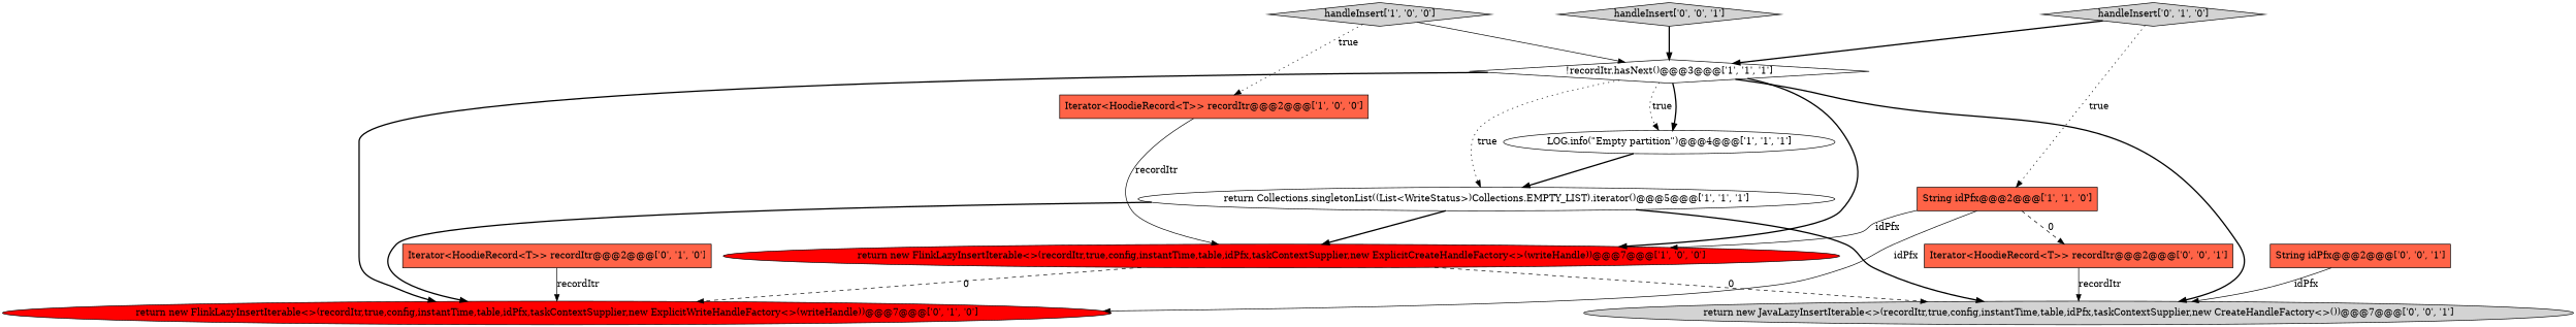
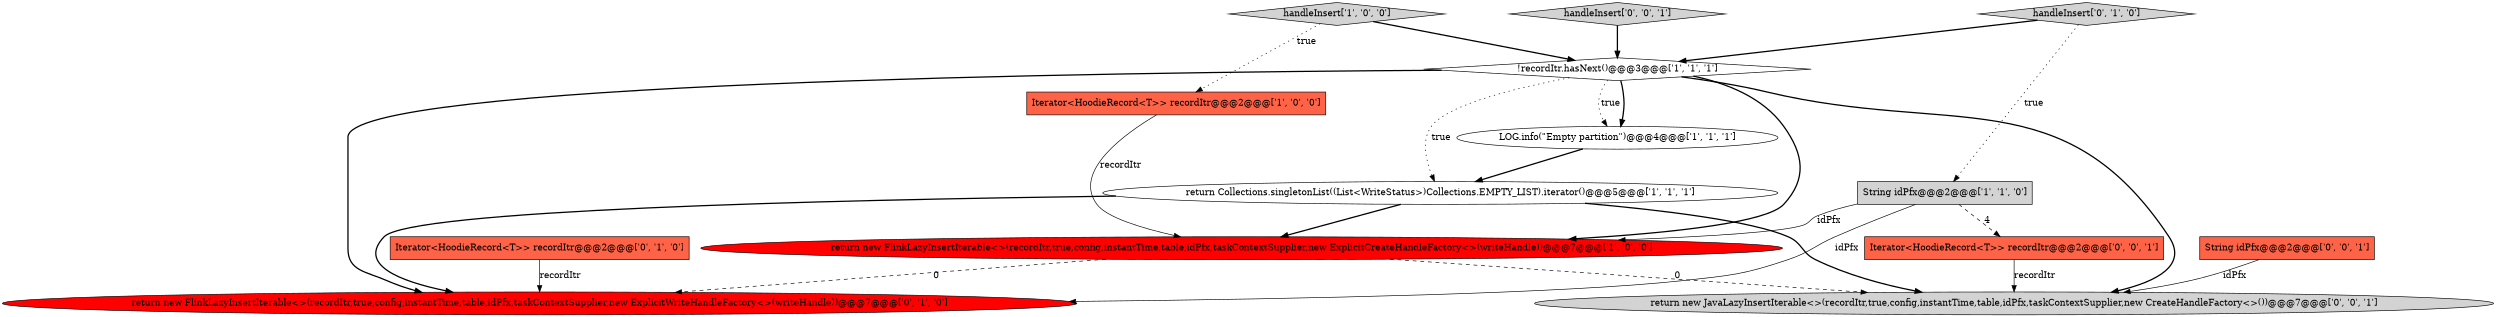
  digraph {
    node [fillcolor=tomato shape=box style=filled]
    edge [style=bold]
    n1 [fillcolor=lightgray label="handleInsert['1', '0', '0']" shape=diamond]
    n2 [label="Iterator<HoodieRecord<T>> recordItr@@@2@@@['1', '0', '0']"]
    n3 [fillcolor=white label="!recordItr.hasNext()@@@3@@@['1', '1', '1']" shape=diamond]
    n4 [fillcolor=red label="return new FlinkLazyInsertIterable<>(recordItr,true,config,instantTime,table,idPfx,taskContextSupplier,new ExplicitCreateHandleFactory<>(writeHandle))@@@7@@@['1', '0', '0']" shape=ellipse]
    n5 [fillcolor=lightgray label="return new JavaLazyInsertIterable<>(recordItr,true,config,instantTime,table,idPfx,taskContextSupplier,new CreateHandleFactory<>())@@@7@@@['0', '0', '1']" shape=ellipse]
    n6 [fillcolor=white label="LOG.info(\"Empty partition\")@@@4@@@['1', '1', '1']" shape=ellipse]
    n7 [fillcolor=white label="return Collections.singletonList((List<WriteStatus>)Collections.EMPTY_LIST).iterator()@@@5@@@['1', '1', '1']" shape=ellipse]
    n8 [fillcolor=red label="return new FlinkLazyInsertIterable<>(recordItr,true,config,instantTime,table,idPfx,taskContextSupplier,new ExplicitWriteHandleFactory<>(writeHandle))@@@7@@@['0', '1', '0']" shape=ellipse]
-   n9 [label="String idPfx@@@2@@@['1', '1', '0']"]
+   n9 [fillcolor=lightgray label="String idPfx@@@2@@@['1', '1', '0']"]
    n10 [label="Iterator<HoodieRecord<T>> recordItr@@@2@@@['0', '0', '1']"]
    n11 [label="String idPfx@@@2@@@['0', '0', '1']"]
    n12 [fillcolor=lightgray label="handleInsert['0', '0', '1']" shape=diamond]
    n13 [label="Iterator<HoodieRecord<T>> recordItr@@@2@@@['0', '1', '0']"]
    n14 [fillcolor=lightgray label="handleInsert['0', '1', '0']" shape=diamond]
    n1 -> n2 [label=true style=dotted]
-   n1 -> n3 [style=solid]
+   n1 -> n3
    n2 -> n4 [label=recordItr style=solid]
    n3 -> n4
    n3 -> n5
    n3 -> n6
    n3 -> n6 [label=true style=dotted]
    n3 -> n7 [label=true style=dotted]
    n3 -> n8
    n4 -> n5 [label=0 style=dashed]
    n4 -> n8 [label=0 style=dashed]
    n6 -> n7
    n7 -> n4
    n7 -> n5
    n7 -> n8
    n9 -> n4 [label=idPfx style=solid]
    n9 -> n8 [label=idPfx style=solid]
-   n9 -> n10 [label=0 style=dashed]
+   n9 -> n10 [label=4 style=dashed]
    n10 -> n5 [label=recordItr style=solid]
    n11 -> n5 [label=idPfx style=solid]
    n12 -> n3
    n13 -> n8 [label=recordItr style=solid]
    n14 -> n3
    n14 -> n9 [label=true style=dotted]
  }
